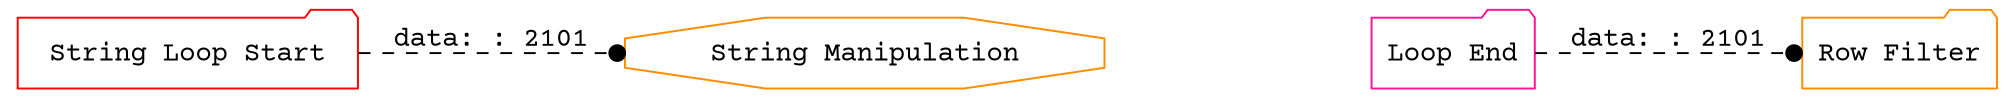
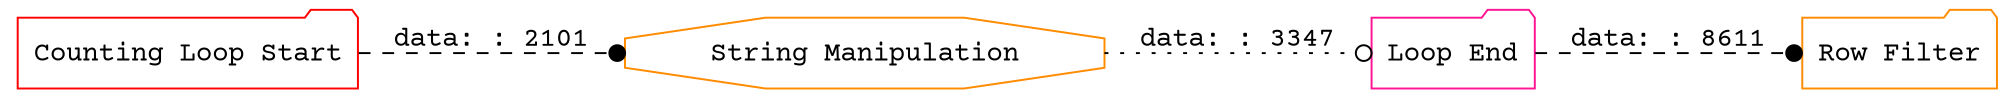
  digraph {
    fontname="Courier Prime"
    rankdir=LR
    node [color=darkorange fontname="Courier Prime" shape=folder]
    edge [arrowhead=dot fontname="Courier Prime" style=dashed]
    n1 [label="Row Filter"]
-   n2 [color=red label="String Loop Start"]
+   n2 [color=red label="Counting Loop Start"]
    n3 [label="String Manipulation" shape=octagon]
    n4 [color=deeppink label="Loop End"]
    n2 -> n3 [label="data: : 2101"]
-   n4 -> n1 [label="data: : 2101"]
+   n3 -> n4 [arrowhead=odot label="data: : 3347" style=dotted]
+   n4 -> n1 [label="data: : 8611"]
  }
